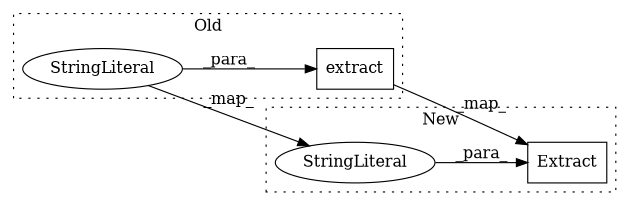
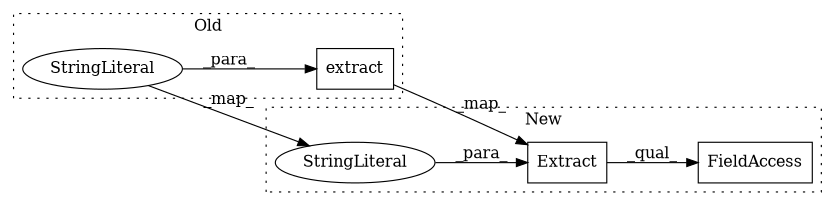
  digraph {
    rankdir=LR
    node [a=32 l="8,1" shape=box]
    n1 [label=extract s="6495,6532"]
    n2 [a=45 l=5 label=StringLiteral s=6517 shape=ellipse]
    n3 [label=Extract s="5996,6038"]
+   n4 [a=22 l=68 label=FieldAccess s=5981]
    n5 [a=45 l=10 label=StringLiteral s=6018 shape=ellipse]
    subgraph cluster_1 {
      label=Old
      style=dotted
      n1
      n2
    }
    subgraph cluster_2 {
      label=New
      style=dotted
      n3
+     n4
      n5
    }
    n1 -> n3 [label=_map_]
    n2 -> n1 [label=_para_]
    n2 -> n5 [label=_map_]
+   n3 -> n4 [label=_qual_]
    n5 -> n3 [label=_para_]
  }
